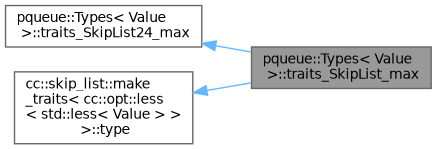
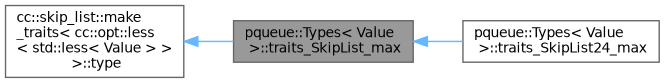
  digraph {
    rankdir=LR
    node [color=gray40 fillcolor=white fontname=Helvetica fontsize=10 shape=box style=filled]
    edge [color=steelblue1 dir=back fontname=Helvetica fontsize=10 labelfontname=Helvetica labelfontsize=10 style=solid]
    n1 [fillcolor=grey60 fontcolor=black height=0.2 label="pqueue::Types\< Value\l \>::traits_SkipList_max" width=0.4]
    n2 [height=0.2 label="pqueue::Types\< Value\l \>::traits_SkipList24_max" width=0.4]
    n3 [height=0.2 label="cc::skip_list::make\l_traits\< cc::opt::less\l\< std::less\< Value \> \>\l \>::type" width=0.4]
-   n2 -> n1
+   n1 -> n2
    n3 -> n1
  }
